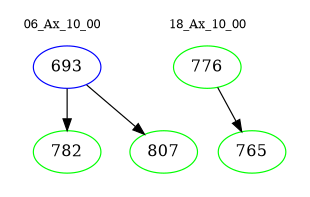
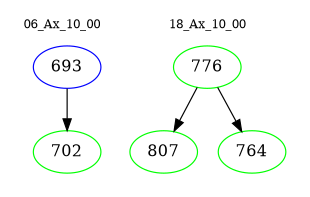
  digraph {
    node [color=green]
    edge [color=black]
    n1 [color=blue label=693]
-   n2 [label=782]
+   n2 [label=702]
    n3 [label=776]
-   n4 [label=765]
+   n4 [label=764]
    n5 [label=807]
    subgraph cluster_1 {
      color=white
      fontsize=10
      label="06_Ax_10_00"
      n1
      n2
    }
    subgraph cluster_2 {
      color=white
      fontsize=10
      label="18_Ax_10_00"
      n3
      n4
      n5
    }
    n1 -> n2
    n3 -> n4
-   n1 -> n5
+   n3 -> n5
  }
